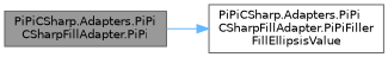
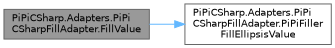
  digraph {
    rankdir=LR
    node [fontname=Helvetica fontsize=10 shape=box style=filled]
-   n1 [color=gray40 fillcolor=grey60 fontcolor=black height=0.2 label="PiPiCSharp.Adapters.PiPi\lCSharpFillAdapter.PiPi" width=0.4]
+   n1 [color=gray40 fillcolor=grey60 fontcolor=black height=0.2 label="PiPiCSharp.Adapters.PiPi\lCSharpFillAdapter.FillValue" width=0.4]
    n2 [color=grey40 fillcolor=white height=0.2 label="PiPiCSharp.Adapters.PiPi\lCSharpFillAdapter.PiPiFiller\lFillEllipsisValue" width=0.4]
    n1 -> n2 [color=steelblue1 fontname=Helvetica fontsize=10 labelfontname=Helvetica labelfontsize=10 style=solid]
  }
